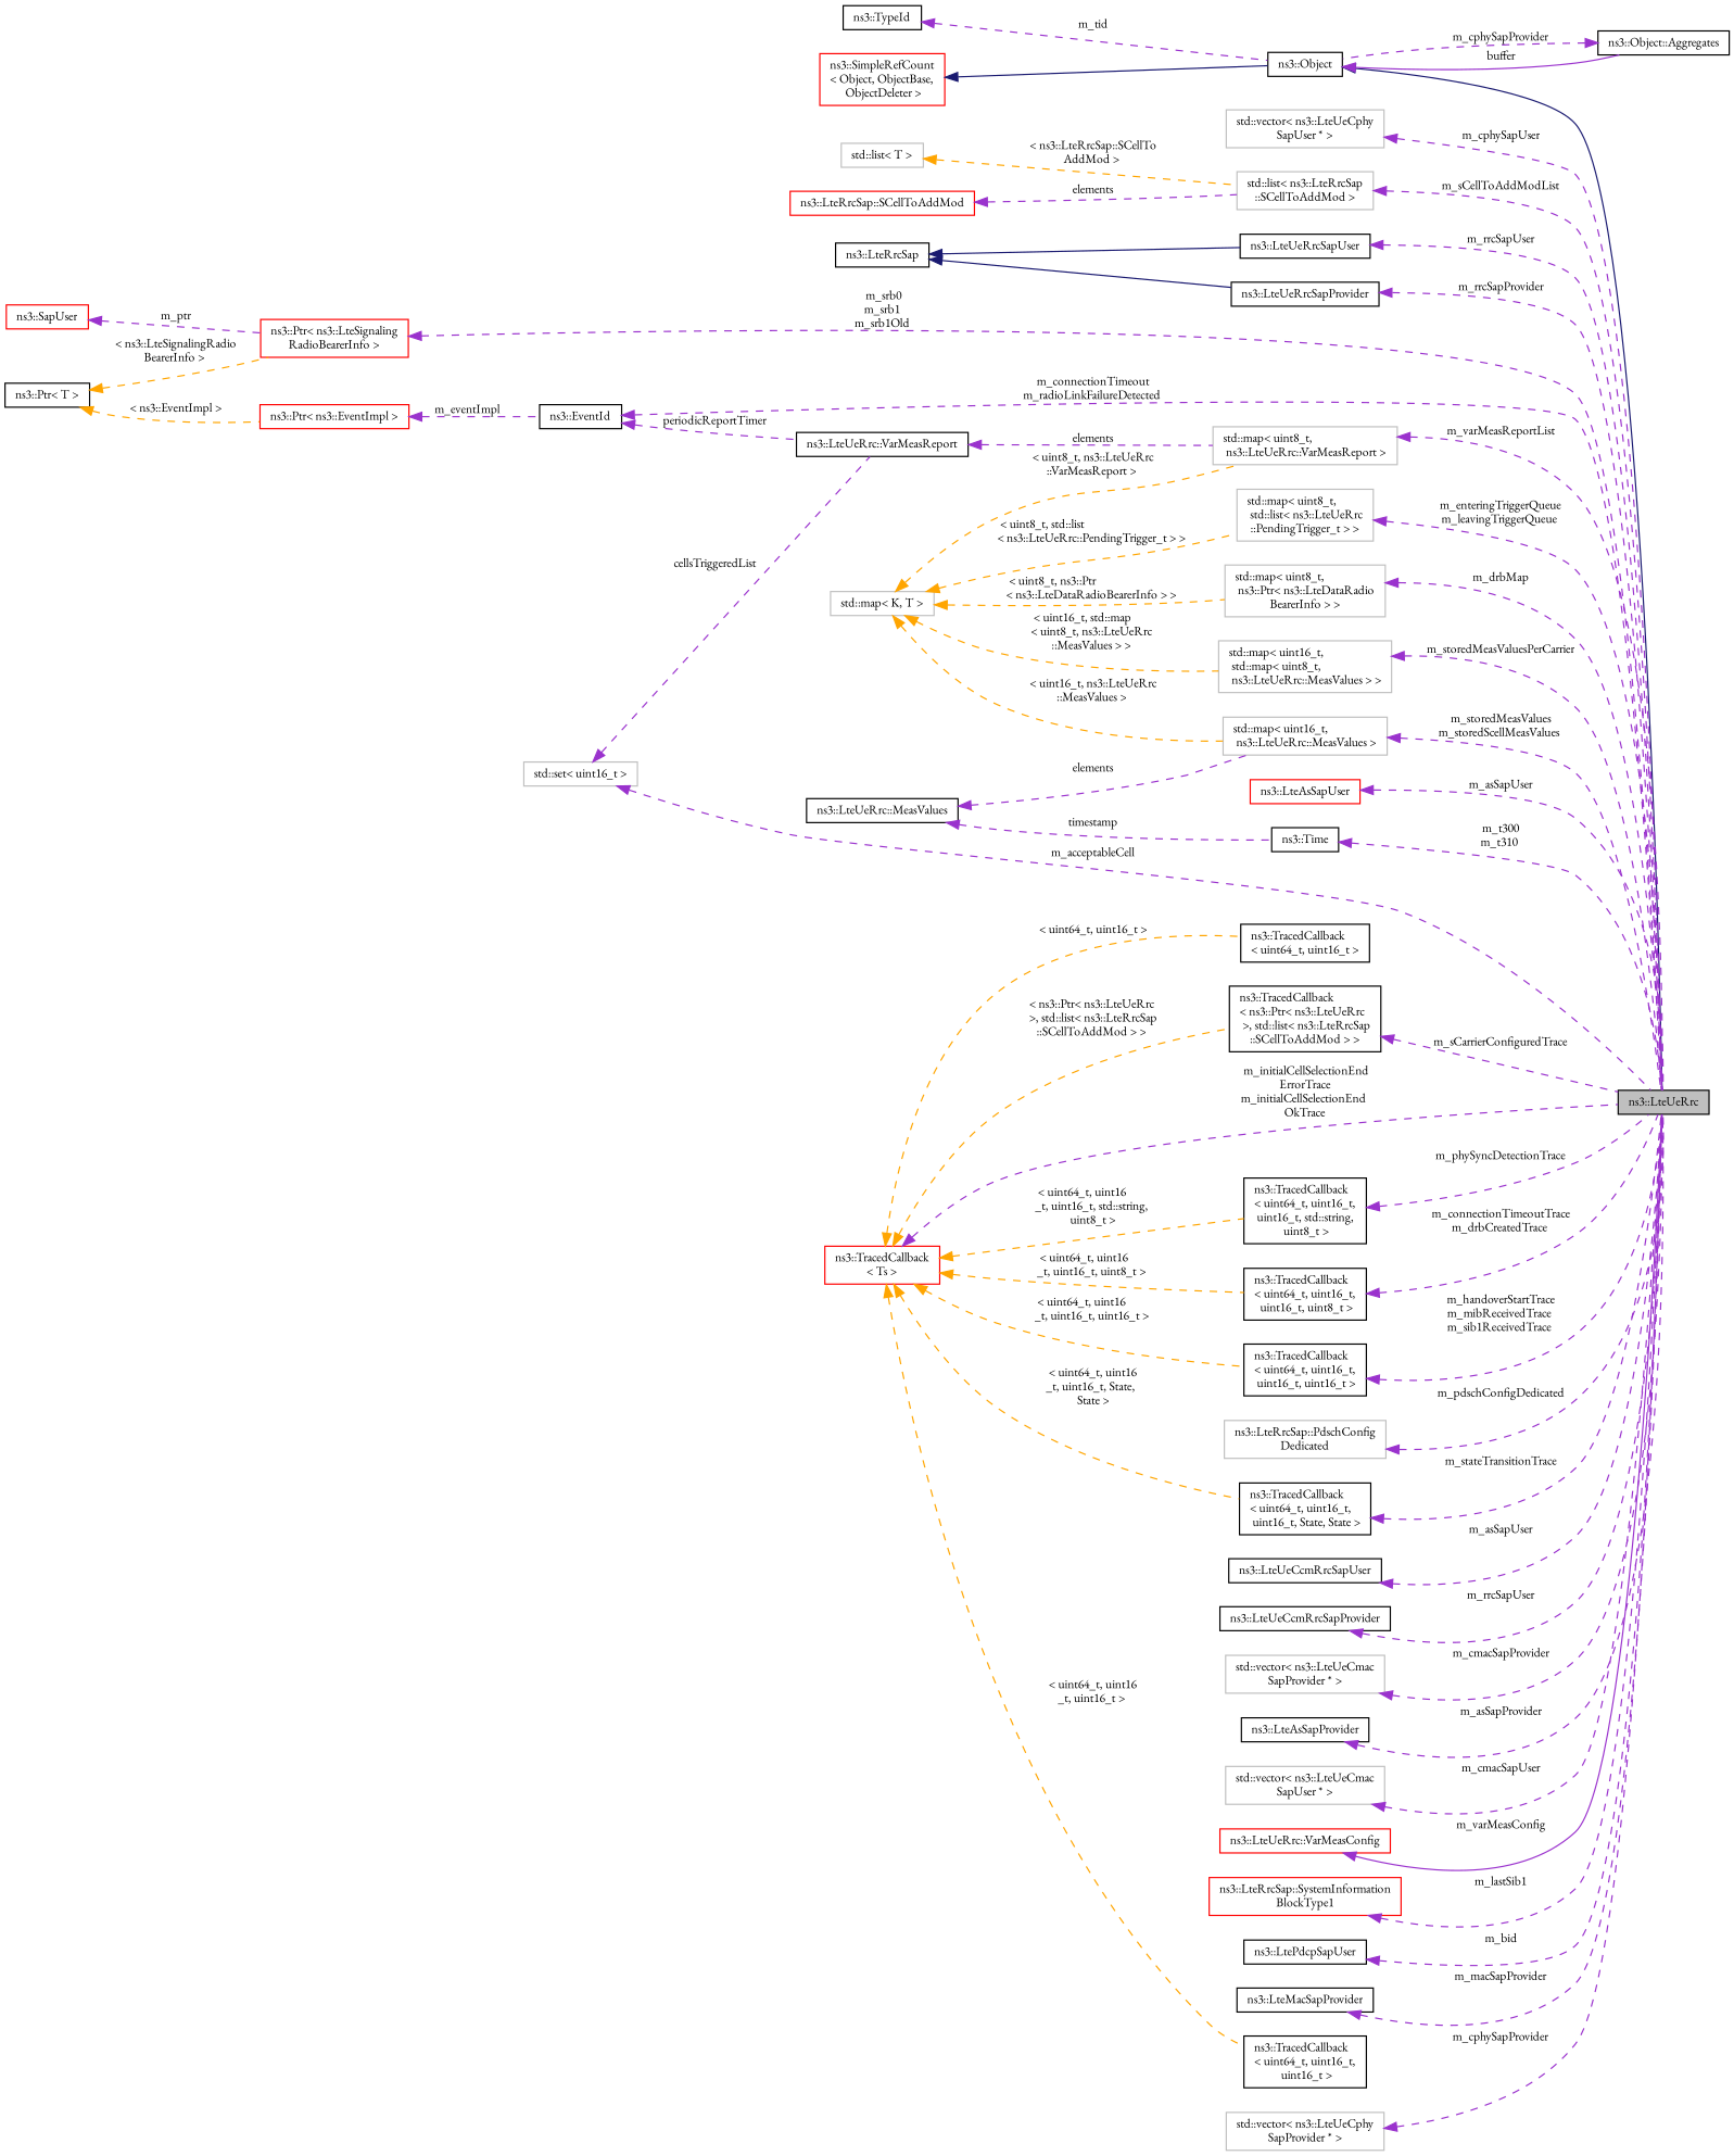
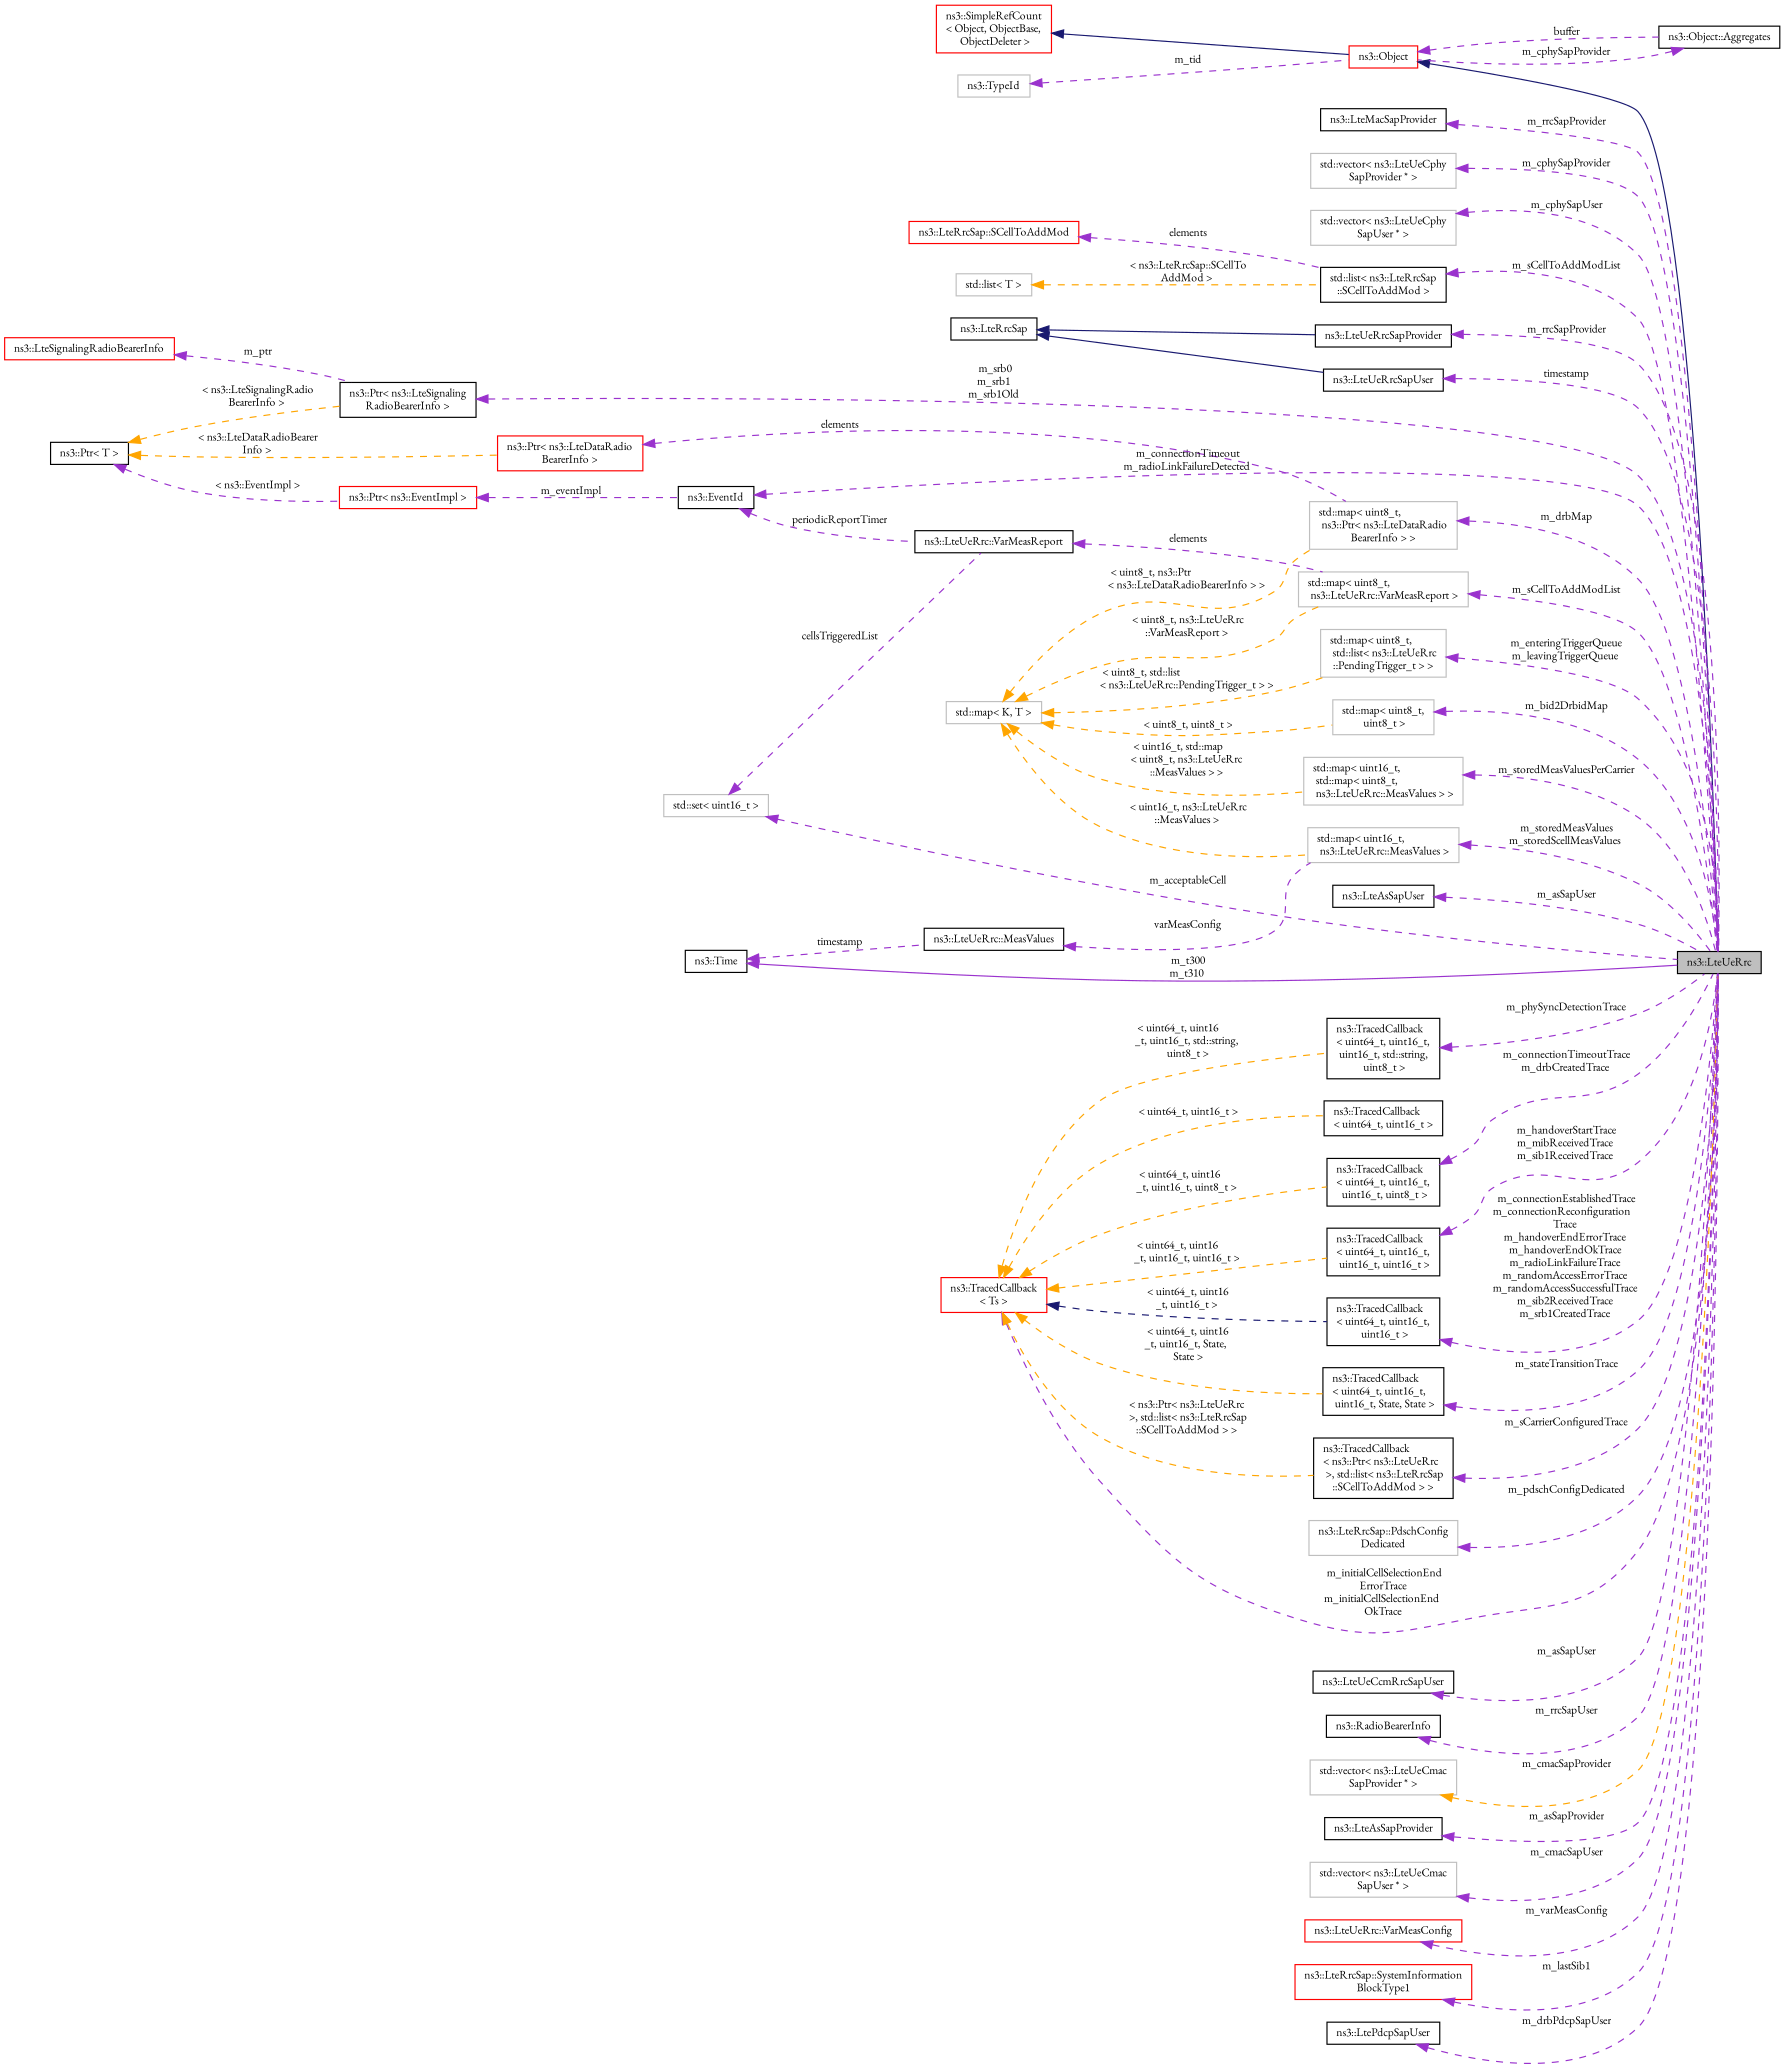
  digraph {
    fontname="EB Garamond"
    rankdir=LR
    node [color=black fillcolor=white fontname="EB Garamond" fontsize=10 shape=record style=filled]
    edge [color=darkorchid3 dir=back fontname="EB Garamond" fontsize=10 labelfontname=Helvetica labelfontsize=10 style=dashed]
    n1 [fillcolor=grey75 fontcolor=black height=0.2 label="ns3::LteUeRrc" width=0.4]
-   n2 [height=0.2 label="ns3::Object" width=0.4]
+   n2 [color=red height=0.2 label="ns3::Object" width=0.4]
    n3 [height=0.2 label="ns3::Object::Aggregates" width=0.4]
    n4 [color=red height=0.2 label="ns3::SimpleRefCount\l\< Object, ObjectBase,\l ObjectDeleter \>" width=0.4]
-   n5 [height=0.2 label="ns3::TypeId" width=0.4]
+   n5 [color=grey75 height=0.2 label="ns3::TypeId" width=0.4]
    n6 [height=0.2 label="ns3::LteUeRrcSapProvider" width=0.4]
    n7 [height=0.2 label="ns3::LteRrcSap" width=0.4]
    n8 [height=0.2 label="ns3::LteUeRrcSapUser" width=0.4]
    n9 [color=grey75 height=0.2 label="std::map\< uint8_t,\l ns3::Ptr\< ns3::LteDataRadio\lBearerInfo \> \>" width=0.4]
+   n10 [color=red height=0.2 label="ns3::Ptr\< ns3::LteDataRadio\lBearerInfo \>" width=0.4]
    n11 [height=0.2 label="ns3::Ptr\< T \>" width=0.4]
    n12 [color=red height=0.2 label="ns3::Ptr\< ns3::EventImpl \>" width=0.4]
-   n13 [color=red height=0.2 label="ns3::Ptr\< ns3::LteSignaling\lRadioBearerInfo \>" width=0.4]
+   n13 [height=0.2 label="ns3::Ptr\< ns3::LteSignaling\lRadioBearerInfo \>" width=0.4]
    n14 [height=0.2 label="ns3::EventId" width=0.4]
    n15 [color=grey75 height=0.2 label="std::map\< K, T \>" width=0.4]
    n16 [color=grey75 height=0.2 label="std::map\< uint8_t,\l ns3::LteUeRrc::VarMeasReport \>" width=0.4]
+   n17 [color=grey75 height=0.2 label="std::map\< uint8_t,\l uint8_t \>" width=0.4]
    n18 [color=grey75 height=0.2 label="std::map\< uint16_t,\l ns3::LteUeRrc::MeasValues \>" width=0.4]
    n19 [color=grey75 height=0.2 label="std::map\< uint16_t,\l std::map\< uint8_t,\l ns3::LteUeRrc::MeasValues \> \>" width=0.4]
    n20 [color=grey75 height=0.2 label="std::map\< uint8_t,\l std::list\< ns3::LteUeRrc\l::PendingTrigger_t \> \>" width=0.4]
-   n21 [color=red height=0.2 label="ns3::LteAsSapUser" width=0.4]
+   n21 [height=0.2 label="ns3::LteAsSapUser" width=0.4]
    n22 [height=0.2 label="ns3::LteUeRrc::VarMeasReport" width=0.4]
    n23 [color=grey75 height=0.2 label="std::set\< uint16_t \>" width=0.4]
    n24 [height=0.2 label="ns3::Time" width=0.4]
    n25 [height=0.2 label="ns3::LteUeRrc::MeasValues" width=0.4]
    n26 [height=0.2 label="ns3::TracedCallback\l\< ns3::Ptr\< ns3::LteUeRrc\l \>, std::list\< ns3::LteRrcSap\l::SCellToAddMod \> \>" width=0.4]
    n27 [color=red height=0.2 label="ns3::TracedCallback\l\< Ts \>" width=0.4]
    n28 [height=0.2 label="ns3::TracedCallback\l\< uint64_t, uint16_t,\l uint16_t, std::string,\l uint8_t \>" width=0.4]
    n29 [height=0.2 label="ns3::TracedCallback\l\< uint64_t, uint16_t,\l uint16_t, uint8_t \>" width=0.4]
    n30 [height=0.2 label="ns3::TracedCallback\l\< uint64_t, uint16_t,\l uint16_t, uint16_t \>" width=0.4]
    n31 [height=0.2 label="ns3::TracedCallback\l\< uint64_t, uint16_t,\l uint16_t \>" width=0.4]
    n32 [height=0.2 label="ns3::TracedCallback\l\< uint64_t, uint16_t \>" width=0.4]
    n33 [height=0.2 label="ns3::TracedCallback\l\< uint64_t, uint16_t,\l uint16_t, State, State \>" width=0.4]
    n34 [color=grey75 height=0.2 label="ns3::LteRrcSap::PdschConfig\lDedicated" width=0.4]
-   n35 [color=grey75 height=0.2 label="std::list\< ns3::LteRrcSap\l::SCellToAddMod \>" width=0.4]
+   n35 [height=0.2 label="std::list\< ns3::LteRrcSap\l::SCellToAddMod \>" width=0.4]
    n36 [color=red height=0.2 label="ns3::LteRrcSap::SCellToAddMod" width=0.4]
    n37 [color=grey75 height=0.2 label="std::list\< T \>" width=0.4]
-   n38 [color=red height=0.2 label="ns3::SapUser" width=0.4]
+   n38 [color=red height=0.2 label="ns3::LteSignalingRadioBearerInfo" width=0.4]
    n39 [height=0.2 label="ns3::LteUeCcmRrcSapUser" width=0.4]
-   n40 [height=0.2 label="ns3::LteUeCcmRrcSapProvider" width=0.4]
+   n40 [height=0.2 label="ns3::RadioBearerInfo" width=0.4]
    n41 [color=grey75 height=0.2 label="std::vector\< ns3::LteUeCmac\lSapProvider * \>" width=0.4]
    n42 [height=0.2 label="ns3::LteAsSapProvider" width=0.4]
    n43 [color=grey75 height=0.2 label="std::vector\< ns3::LteUeCmac\lSapUser * \>" width=0.4]
    n44 [color=red height=0.2 label="ns3::LteUeRrc::VarMeasConfig" width=0.4]
    n45 [color=red height=0.2 label="ns3::LteRrcSap::SystemInformation\lBlockType1" width=0.4]
    n46 [height=0.2 label="ns3::LtePdcpSapUser" width=0.4]
    n47 [height=0.2 label="ns3::LteMacSapProvider" width=0.4]
    n48 [color=grey75 height=0.2 label="std::vector\< ns3::LteUeCphy\lSapProvider * \>" width=0.4]
    n49 [color=grey75 height=0.2 label="std::vector\< ns3::LteUeCphy\lSapUser * \>" width=0.4]
    n2 -> n1 [color=midnightblue style=solid]
-   n2 -> n3 [label=" buffer" style=solid]
+   n2 -> n3 [label=" buffer"]
    n3 -> n2 [label=" m_cphySapProvider"]
    n4 -> n2 [color=midnightblue style=solid]
    n5 -> n2 [label=" m_tid"]
    n6 -> n1 [label=" m_rrcSapProvider"]
    n7 -> n6 [color=midnightblue style=solid]
    n7 -> n8 [color=midnightblue style=solid]
-   n8 -> n1 [label=" m_rrcSapUser"]
+   n8 -> n1 [label=" timestamp"]
    n9 -> n1 [label=" m_drbMap"]
-   n11 -> n12 [color=orange label=" \< ns3::EventImpl \>"]
+   n10 -> n9 [label=" elements"]
+   n11 -> n10 [color=orange label=" \< ns3::LteDataRadioBearer\lInfo \>"]
+   n11 -> n12 [label=" \< ns3::EventImpl \>"]
    n11 -> n13 [color=orange label=" \< ns3::LteSignalingRadio\lBearerInfo \>"]
    n12 -> n14 [label=" m_eventImpl"]
    n13 -> n1 [label=" m_srb0\nm_srb1\nm_srb1Old"]
    n14 -> n1 [label=" m_connectionTimeout\nm_radioLinkFailureDetected"]
    n14 -> n22 [label=" periodicReportTimer"]
    n15 -> n9 [color=orange label=" \< uint8_t, ns3::Ptr\l\< ns3::LteDataRadioBearerInfo \> \>"]
    n15 -> n16 [color=orange label=" \< uint8_t, ns3::LteUeRrc\l::VarMeasReport \>"]
+   n15 -> n17 [color=orange label=" \< uint8_t, uint8_t \>"]
    n15 -> n18 [color=orange label=" \< uint16_t, ns3::LteUeRrc\l::MeasValues \>"]
    n15 -> n19 [color=orange label=" \< uint16_t, std::map\l\< uint8_t, ns3::LteUeRrc\l::MeasValues \> \>"]
    n15 -> n20 [color=orange label=" \< uint8_t, std::list\l\< ns3::LteUeRrc::PendingTrigger_t \> \>"]
-   n16 -> n1 [label=" m_varMeasReportList"]
+   n16 -> n1 [label=" m_sCellToAddModList"]
+   n17 -> n1 [label=" m_bid2DrbidMap"]
    n18 -> n1 [label=" m_storedMeasValues\nm_storedScellMeasValues"]
    n19 -> n1 [label=" m_storedMeasValuesPerCarrier"]
    n20 -> n1 [label=" m_enteringTriggerQueue\nm_leavingTriggerQueue"]
    n21 -> n1 [label=" m_asSapUser"]
    n22 -> n16 [label=" elements"]
    n23 -> n1 [label=" m_acceptableCell"]
    n23 -> n22 [label=" cellsTriggeredList"]
-   n24 -> n1 [label=" m_t300\nm_t310"]
-   n25 -> n24 [label=" timestamp"]
-   n25 -> n18 [label=" elements"]
+   n24 -> n1 [label=" m_t300\nm_t310" style=solid]
+   n24 -> n25 [label=" timestamp"]
+   n25 -> n18 [label=" varMeasConfig"]
    n26 -> n1 [label=" m_sCarrierConfiguredTrace"]
    n27 -> n1 [label=" m_initialCellSelectionEnd\lErrorTrace\nm_initialCellSelectionEnd\lOkTrace"]
    n27 -> n26 [color=orange label=" \< ns3::Ptr\< ns3::LteUeRrc\l \>, std::list\< ns3::LteRrcSap\l::SCellToAddMod \> \>"]
    n27 -> n28 [color=orange label=" \< uint64_t, uint16\l_t, uint16_t, std::string,\l uint8_t \>"]
    n27 -> n29 [color=orange label=" \< uint64_t, uint16\l_t, uint16_t, uint8_t \>"]
    n27 -> n30 [color=orange label=" \< uint64_t, uint16\l_t, uint16_t, uint16_t \>"]
-   n27 -> n31 [color=orange label=" \< uint64_t, uint16\l_t, uint16_t \>"]
+   n27 -> n31 [color=midnightblue label=" \< uint64_t, uint16\l_t, uint16_t \>"]
    n27 -> n32 [color=orange label=" \< uint64_t, uint16_t \>"]
    n27 -> n33 [color=orange label=" \< uint64_t, uint16\l_t, uint16_t, State,\l State \>"]
    n28 -> n1 [label=" m_phySyncDetectionTrace"]
    n29 -> n1 [label=" m_connectionTimeoutTrace\nm_drbCreatedTrace"]
    n30 -> n1 [label=" m_handoverStartTrace\nm_mibReceivedTrace\nm_sib1ReceivedTrace"]
+   n31 -> n1 [label=" m_connectionEstablishedTrace\nm_connectionReconfiguration\lTrace\nm_handoverEndErrorTrace\nm_handoverEndOkTrace\nm_radioLinkFailureTrace\nm_randomAccessErrorTrace\nm_randomAccessSuccessfulTrace\nm_sib2ReceivedTrace\nm_srb1CreatedTrace"]
    n33 -> n1 [label=" m_stateTransitionTrace"]
    n34 -> n1 [label=" m_pdschConfigDedicated"]
    n35 -> n1 [label=" m_sCellToAddModList"]
    n36 -> n35 [label=" elements"]
    n37 -> n35 [color=orange label=" \< ns3::LteRrcSap::SCellTo\lAddMod \>"]
    n38 -> n13 [label=" m_ptr"]
    n39 -> n1 [label=" m_asSapUser"]
    n40 -> n1 [label=" m_rrcSapUser"]
-   n41 -> n1 [label=" m_cmacSapProvider"]
+   n41 -> n1 [color=orange label=" m_cmacSapProvider"]
    n42 -> n1 [label=" m_asSapProvider"]
    n43 -> n1 [label=" m_cmacSapUser"]
-   n44 -> n1 [label=" m_varMeasConfig" style=solid]
+   n44 -> n1 [label=" m_varMeasConfig"]
    n45 -> n1 [label=" m_lastSib1"]
-   n46 -> n1 [label=" m_bid"]
-   n47 -> n1 [label=" m_macSapProvider"]
+   n46 -> n1 [label=" m_drbPdcpSapUser"]
+   n47 -> n1 [label=" m_rrcSapProvider"]
    n48 -> n1 [label=" m_cphySapProvider"]
    n49 -> n1 [label=" m_cphySapUser"]
  }
